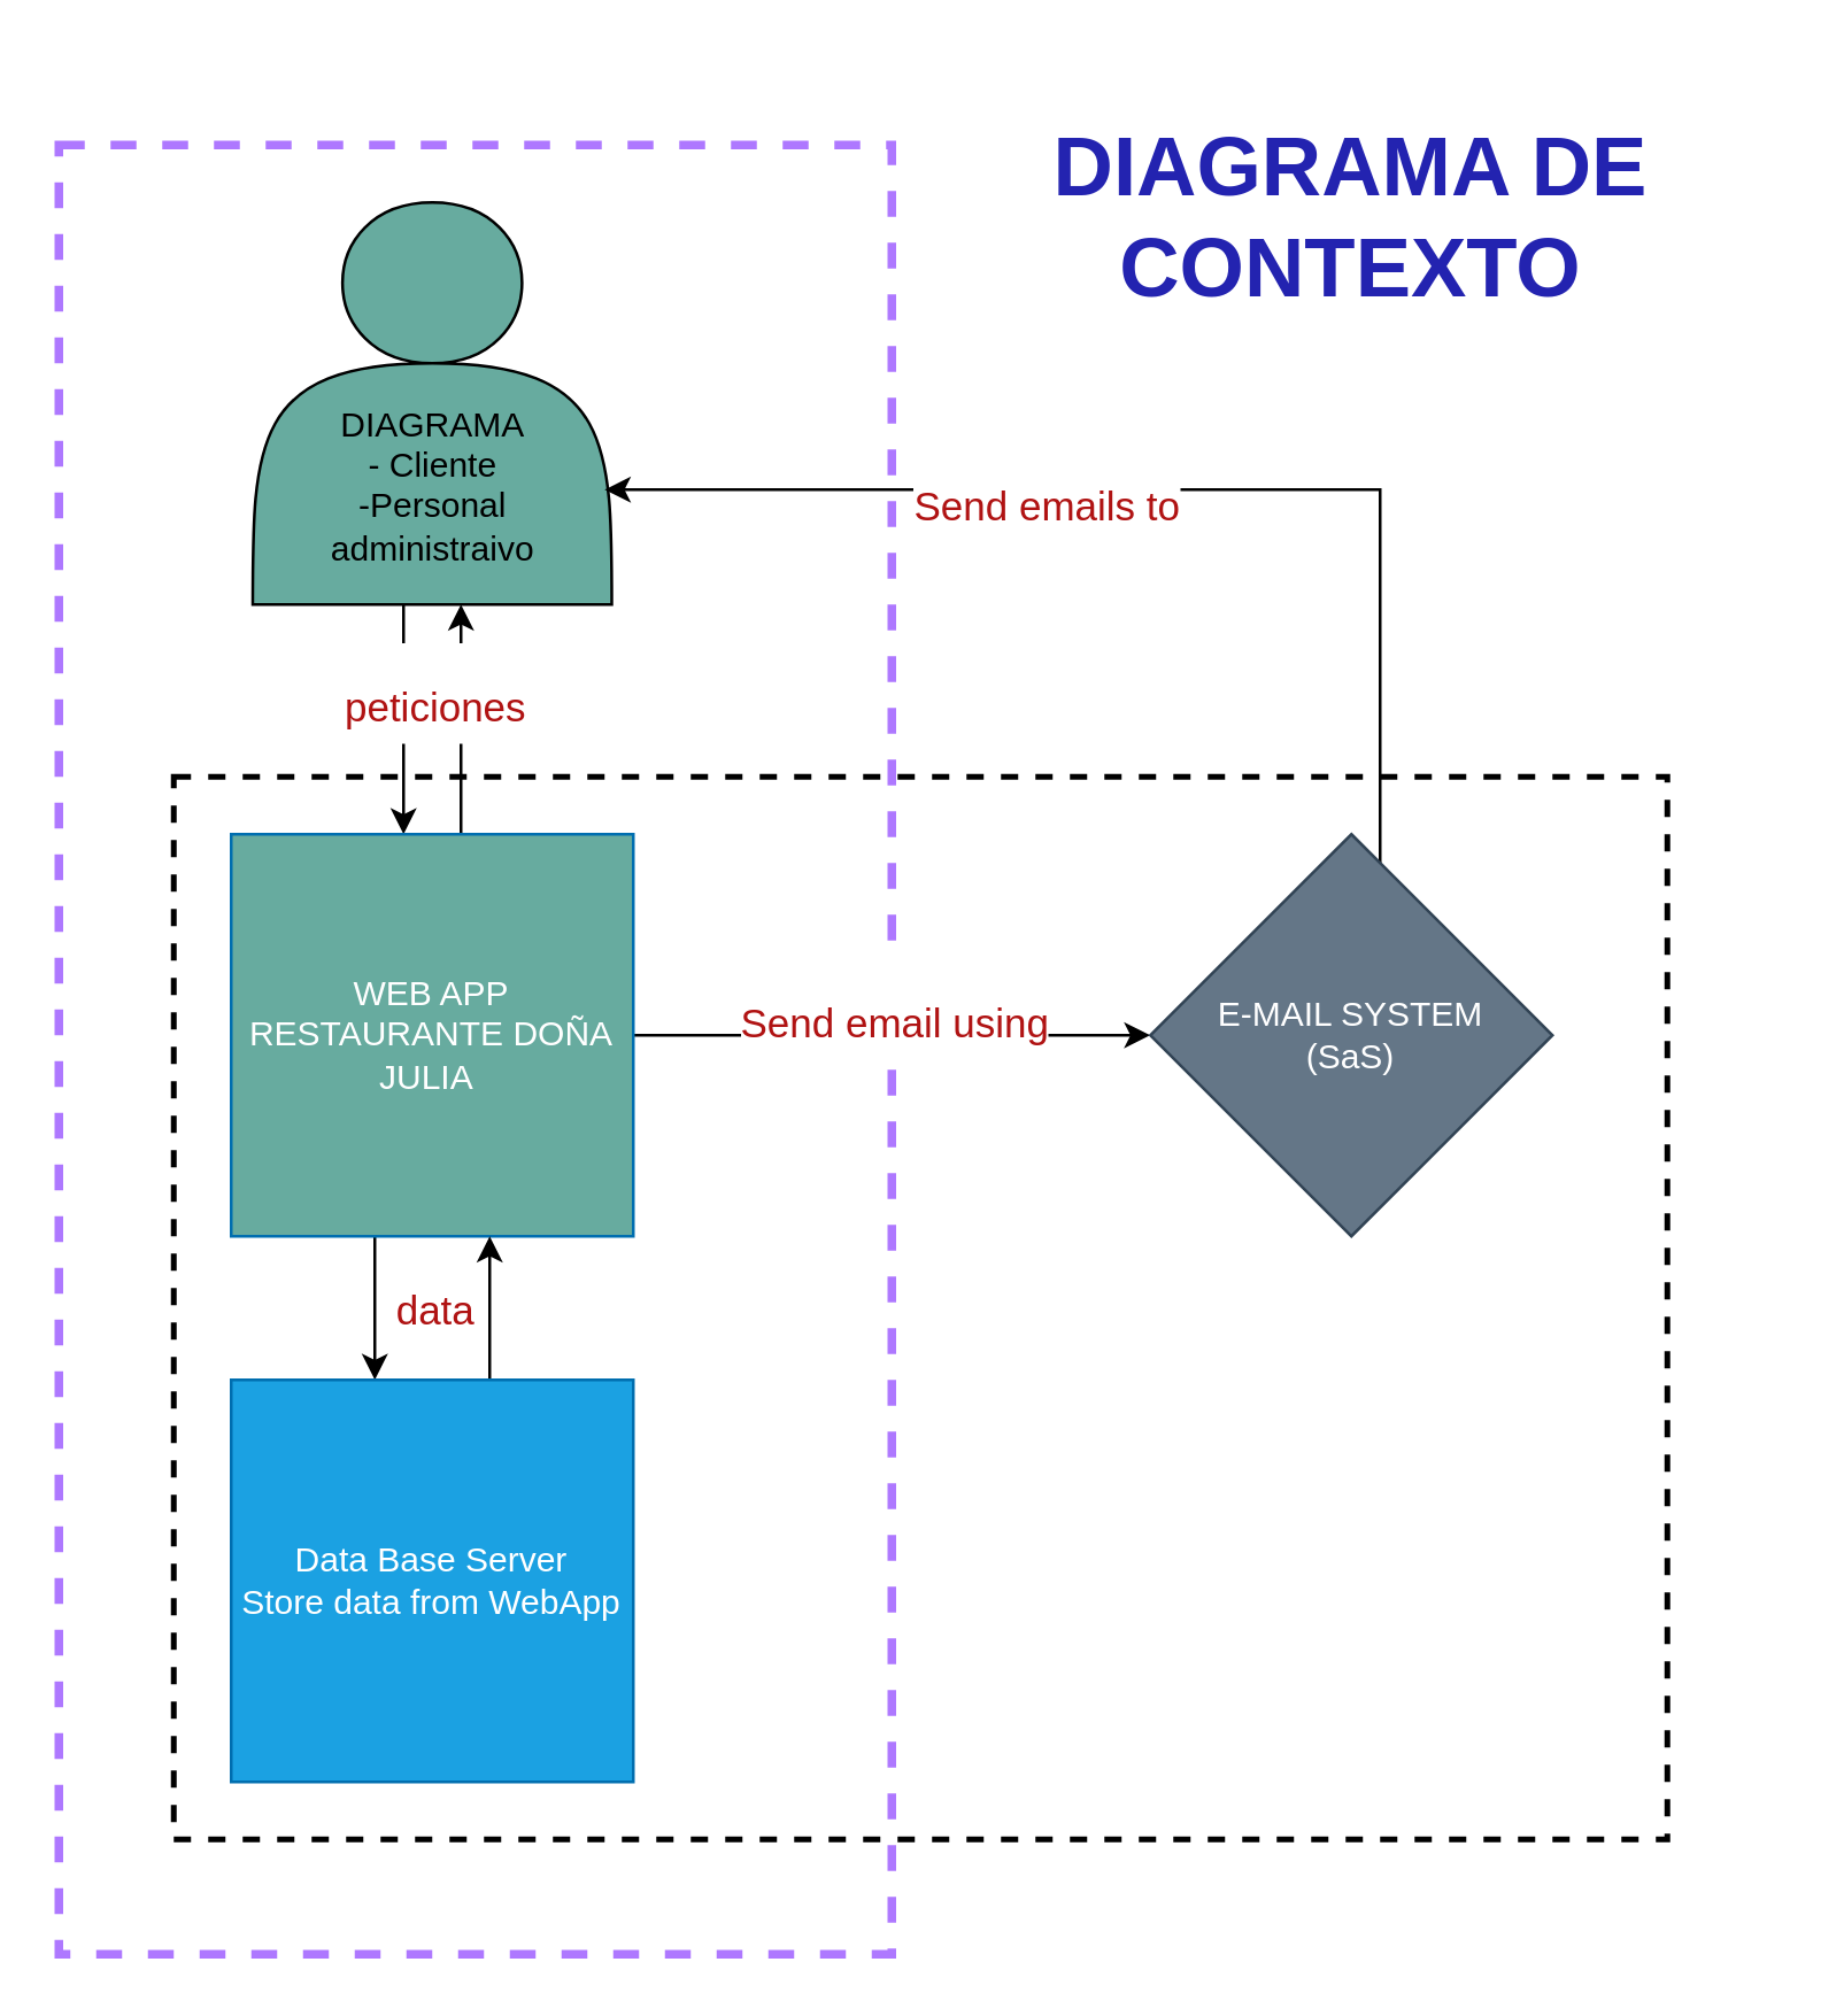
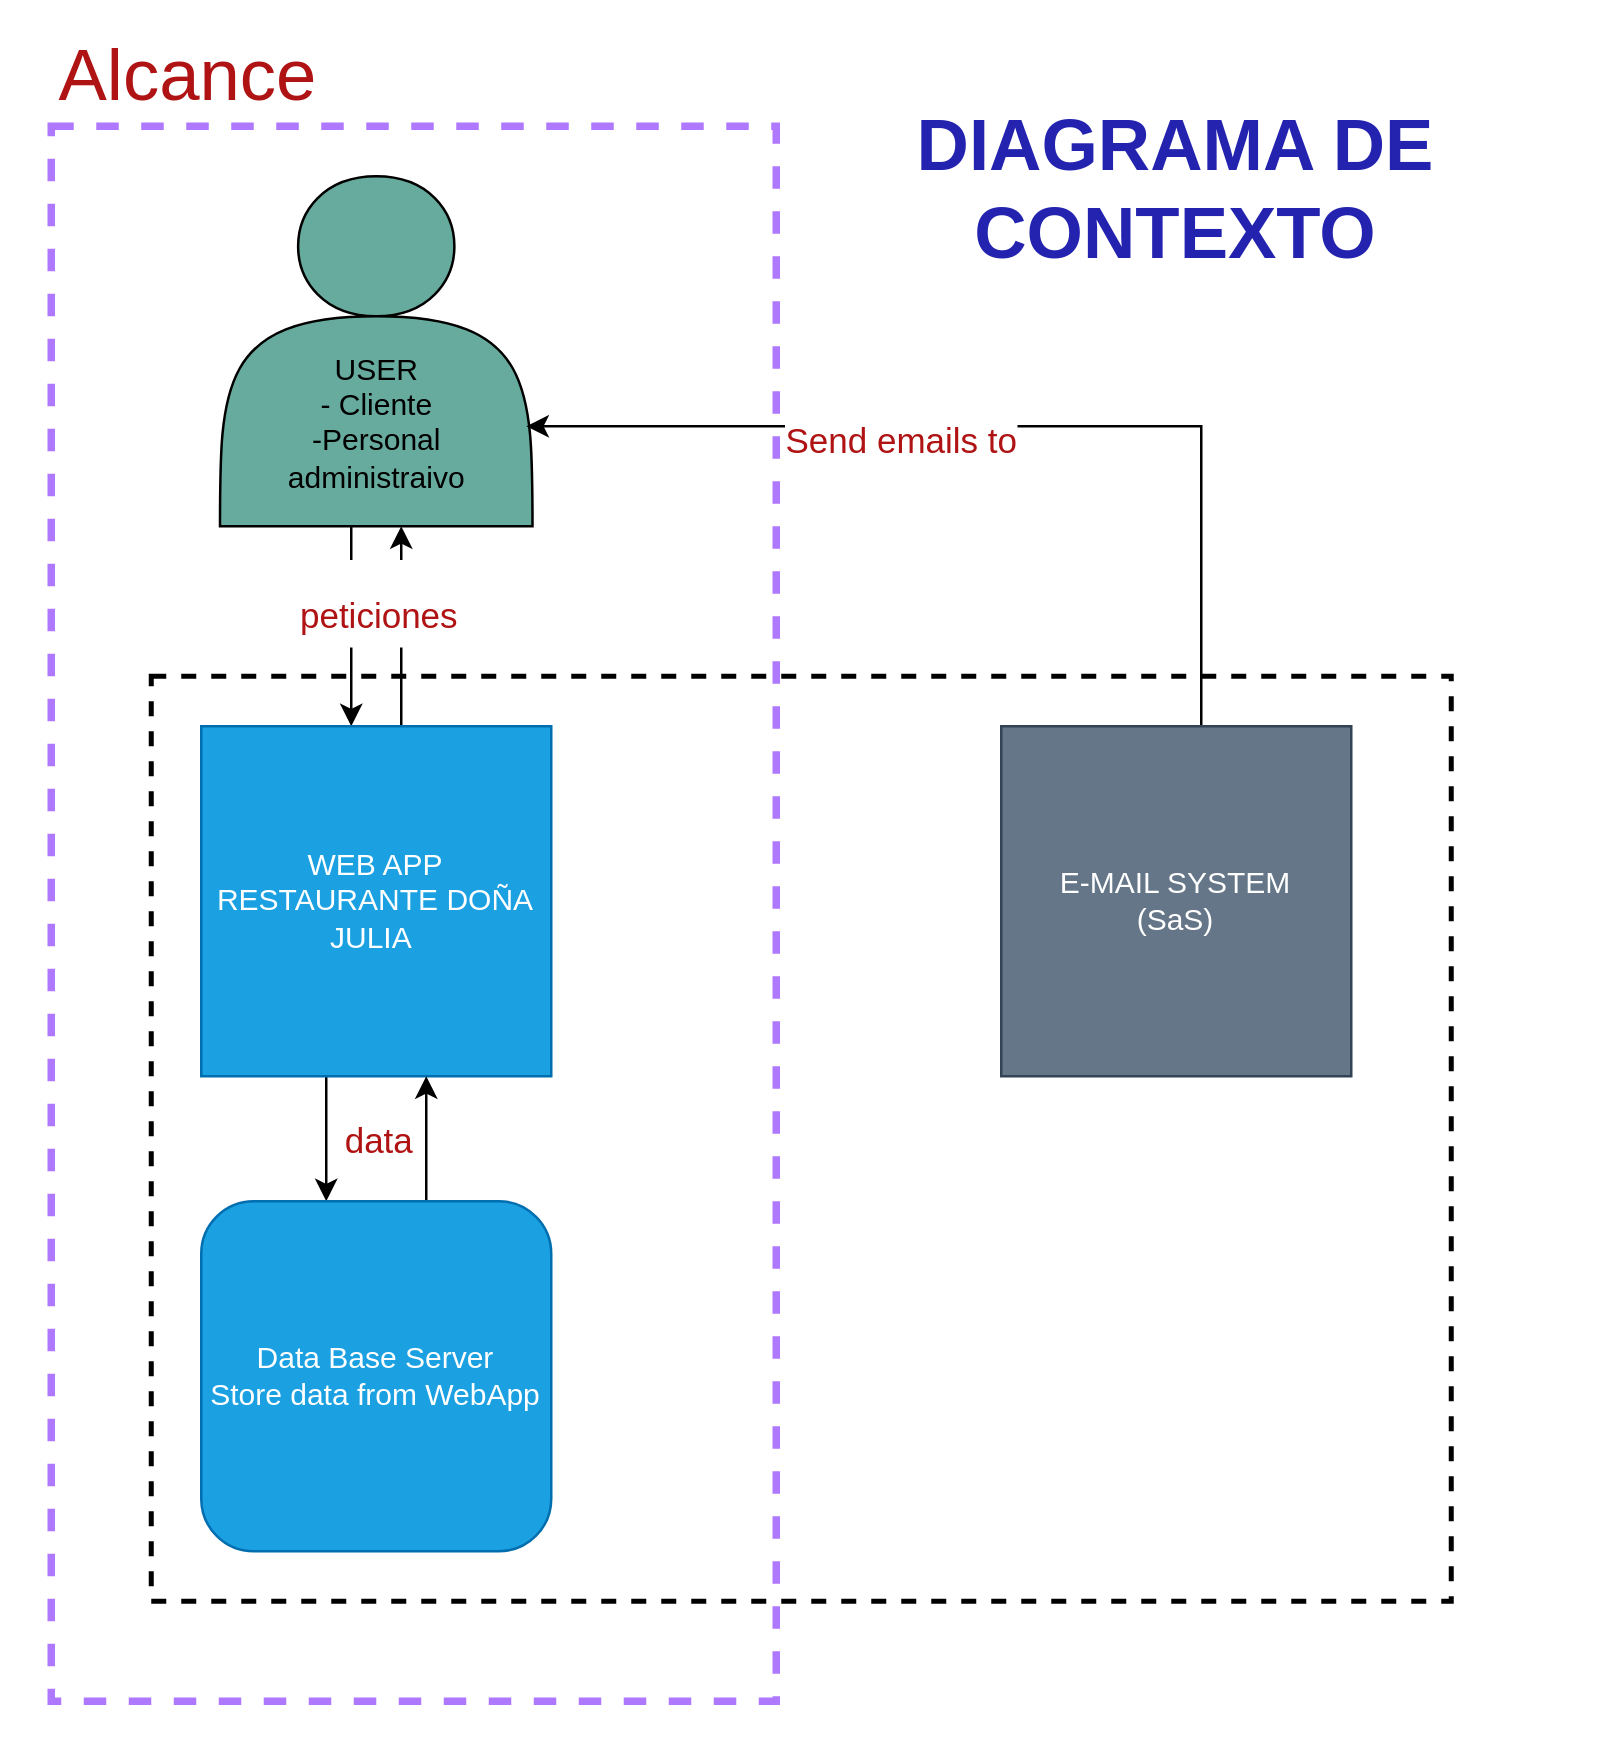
  <mxCell id="0" />
  <mxCell id="1" parent="0" />
  <mxCell id="2" value="" style="rounded=0;whiteSpace=wrap;html=1;fontSize=29;strokeWidth=3;fillColor=none;fontColor=#B01313;strokeColor=#AE78FF;dashed=1;" vertex="1" parent="1"><mxGeometry x="20" y="50" width="290" height="630" as="geometry" /></mxCell>
  <mxCell id="3" style="edgeStyle=orthogonalEdgeStyle;rounded=0;orthogonalLoop=1;jettySize=auto;html=1;" edge="1" parent="1" source="4" target="10"><mxGeometry relative="1" as="geometry"><Array as="points"><mxPoint x="140" y="240" /><mxPoint x="140" y="240" /></Array></mxGeometry></mxCell>
- <mxCell id="4" value="&lt;br&gt;&lt;br&gt;&lt;br&gt;&lt;br&gt;DIAGRAMA&lt;br&gt;- Cliente&lt;br&gt;-Personal administraivo" style="shape=actor;whiteSpace=wrap;html=1;fillColor=#67AB9F;" vertex="1" parent="1"><mxGeometry x="87.5" y="70" width="125" height="140" as="geometry" /></mxCell>
+ <mxCell id="4" value="&lt;br&gt;&lt;br&gt;&lt;br&gt;&lt;br&gt;USER&lt;br&gt;- Cliente&lt;br&gt;-Personal administraivo" style="shape=actor;whiteSpace=wrap;html=1;fillColor=#67AB9F;" vertex="1" parent="1"><mxGeometry x="87.5" y="70" width="125" height="140" as="geometry" /></mxCell>
  <mxCell id="5" value="" style="rounded=0;whiteSpace=wrap;html=1;dashed=1;strokeWidth=2;fillColor=none;" vertex="1" parent="1"><mxGeometry x="60" y="270" width="520" height="370" as="geometry" /></mxCell>
- <mxCell id="6" style="edgeStyle=orthogonalEdgeStyle;rounded=0;orthogonalLoop=1;jettySize=auto;html=1;" edge="1" parent="1" source="10" target="13"><mxGeometry relative="1" as="geometry" /></mxCell>
- <mxCell id="7" value="&lt;font style=&quot;font-size: 14px&quot;&gt;Send email using&lt;/font&gt;" style="edgeLabel;html=1;align=center;verticalAlign=middle;resizable=0;points=[];fontSize=29;fontColor=#B01313;" vertex="1" connectable="0" parent="6"><mxGeometry x="0.389" y="2" relative="1" as="geometry"><mxPoint x="-35" y="-8" as="offset" /></mxGeometry></mxCell>
  <mxCell id="8" style="edgeStyle=orthogonalEdgeStyle;rounded=0;orthogonalLoop=1;jettySize=auto;html=1;" edge="1" parent="1" source="10" target="15"><mxGeometry relative="1" as="geometry"><Array as="points"><mxPoint x="130" y="450" /><mxPoint x="130" y="450" /></Array></mxGeometry></mxCell>
  <mxCell id="9" style="edgeStyle=orthogonalEdgeStyle;rounded=0;orthogonalLoop=1;jettySize=auto;html=1;" edge="1" parent="1" source="10" target="4"><mxGeometry relative="1" as="geometry"><Array as="points"><mxPoint x="160" y="240" /><mxPoint x="160" y="240" /></Array></mxGeometry></mxCell>
- <mxCell id="10" value="WEB APP&lt;br&gt;RESTAURANTE DOÑA JULIA&amp;nbsp;" style="whiteSpace=wrap;html=1;aspect=fixed;strokeWidth=1;fillColor=#67ab9f;strokeColor=#006EAF;fontColor=#ffffff;" vertex="1" parent="1"><mxGeometry x="80" y="290" width="140" height="140" as="geometry" /></mxCell>
+ <mxCell id="10" value="WEB APP&lt;br&gt;RESTAURANTE DOÑA JULIA&amp;nbsp;" style="whiteSpace=wrap;html=1;aspect=fixed;strokeWidth=1;fillColor=#1ba1e2;strokeColor=#006EAF;fontColor=#ffffff;" vertex="1" parent="1"><mxGeometry x="80" y="290" width="140" height="140" as="geometry" /></mxCell>
  <mxCell id="11" style="edgeStyle=orthogonalEdgeStyle;rounded=0;orthogonalLoop=1;jettySize=auto;html=1;" edge="1" parent="1" source="13"><mxGeometry relative="1" as="geometry"><mxPoint x="210" y="170" as="targetPoint" /><Array as="points"><mxPoint x="480" y="170" /></Array></mxGeometry></mxCell>
  <mxCell id="12" value="&lt;font style=&quot;font-size: 14px&quot;&gt;Send emails to&lt;/font&gt;" style="edgeLabel;html=1;align=center;verticalAlign=middle;resizable=0;points=[];fontSize=29;fontColor=#B01313;" vertex="1" connectable="0" parent="11"><mxGeometry x="0.236" relative="1" as="geometry"><mxPoint as="offset" /></mxGeometry></mxCell>
- <mxCell id="13" value="E-MAIL SYSTEM&lt;br&gt;(SaS)" style="rhombus;whiteSpace=wrap;html=1;aspect=fixed;strokeWidth=1;fillColor=#647687;strokeColor=#314354;fontColor=#ffffff;" vertex="1" parent="1"><mxGeometry x="400" y="290" width="140" height="140" as="geometry" /></mxCell>
+ <mxCell id="13" value="E-MAIL SYSTEM&lt;br&gt;(SaS)" style="whiteSpace=wrap;html=1;aspect=fixed;strokeWidth=1;fillColor=#647687;strokeColor=#314354;fontColor=#ffffff;" vertex="1" parent="1"><mxGeometry x="400" y="290" width="140" height="140" as="geometry" /></mxCell>
  <mxCell id="14" style="edgeStyle=orthogonalEdgeStyle;rounded=0;orthogonalLoop=1;jettySize=auto;html=1;" edge="1" parent="1" source="15" target="10"><mxGeometry relative="1" as="geometry"><Array as="points"><mxPoint x="170" y="450" /><mxPoint x="170" y="450" /></Array></mxGeometry></mxCell>
- <mxCell id="15" value="Data Base Server&lt;br&gt;Store data from WebApp" style="whiteSpace=wrap;html=1;aspect=fixed;strokeWidth=1;fillColor=#1ba1e2;strokeColor=#006EAF;fontColor=#ffffff;" vertex="1" parent="1"><mxGeometry x="80" y="480" width="140" height="140" as="geometry" /></mxCell>
+ <mxCell id="15" value="Data Base Server&lt;br&gt;Store data from WebApp" style="whiteSpace=wrap;html=1;aspect=fixed;strokeWidth=1;fillColor=#1ba1e2;strokeColor=#006EAF;fontColor=#ffffff;rounded=1;" vertex="1" parent="1"><mxGeometry x="80" y="480" width="140" height="140" as="geometry" /></mxCell>
  <mxCell id="16" value="&lt;font style=&quot;font-size: 29px;&quot;&gt;DIAGRAMA DE CONTEXTO&lt;/font&gt;" style="text;html=1;strokeColor=none;fillColor=none;align=center;verticalAlign=middle;whiteSpace=wrap;rounded=0;fontStyle=1;fontSize=29;fontColor=#2323B0;" vertex="1" parent="1"><mxGeometry x="320" y="40" width="300" height="70" as="geometry" /></mxCell>
+ <mxCell id="17" value="Alcance" style="text;html=1;strokeColor=none;fillColor=none;align=center;verticalAlign=middle;whiteSpace=wrap;rounded=0;dashed=1;fontSize=29;fontColor=#B01313;" vertex="1" parent="1"><mxGeometry x="20" y="20" width="110" height="20" as="geometry" /></mxCell>
  <mxCell id="18" value="&lt;font style=&quot;font-size: 14px&quot;&gt;data&lt;/font&gt;" style="edgeLabel;html=1;align=center;verticalAlign=middle;resizable=0;points=[];fontSize=29;fontColor=#B01313;" vertex="1" connectable="0" parent="1"><mxGeometry x="150" y="450" as="geometry" /></mxCell>
  <mxCell id="19" value="&lt;font style=&quot;font-size: 14px&quot;&gt;peticiones&lt;/font&gt;" style="edgeLabel;html=1;align=center;verticalAlign=middle;resizable=0;points=[];fontSize=29;fontColor=#B01313;" vertex="1" connectable="0" parent="1"><mxGeometry x="150" y="240" as="geometry" /></mxCell>
